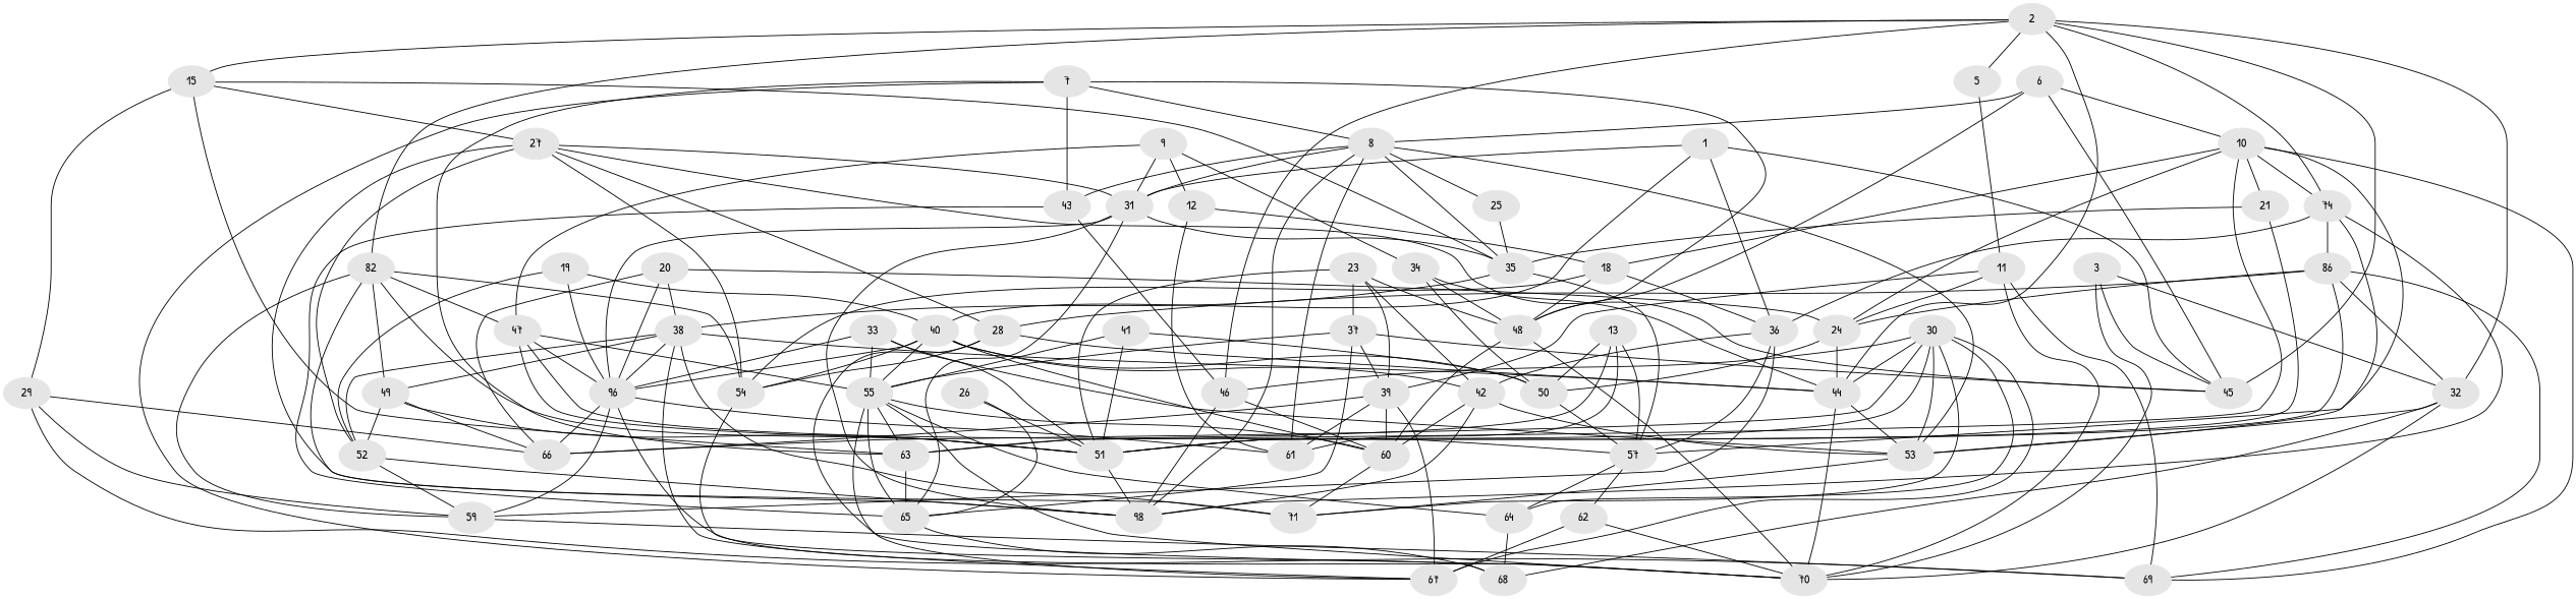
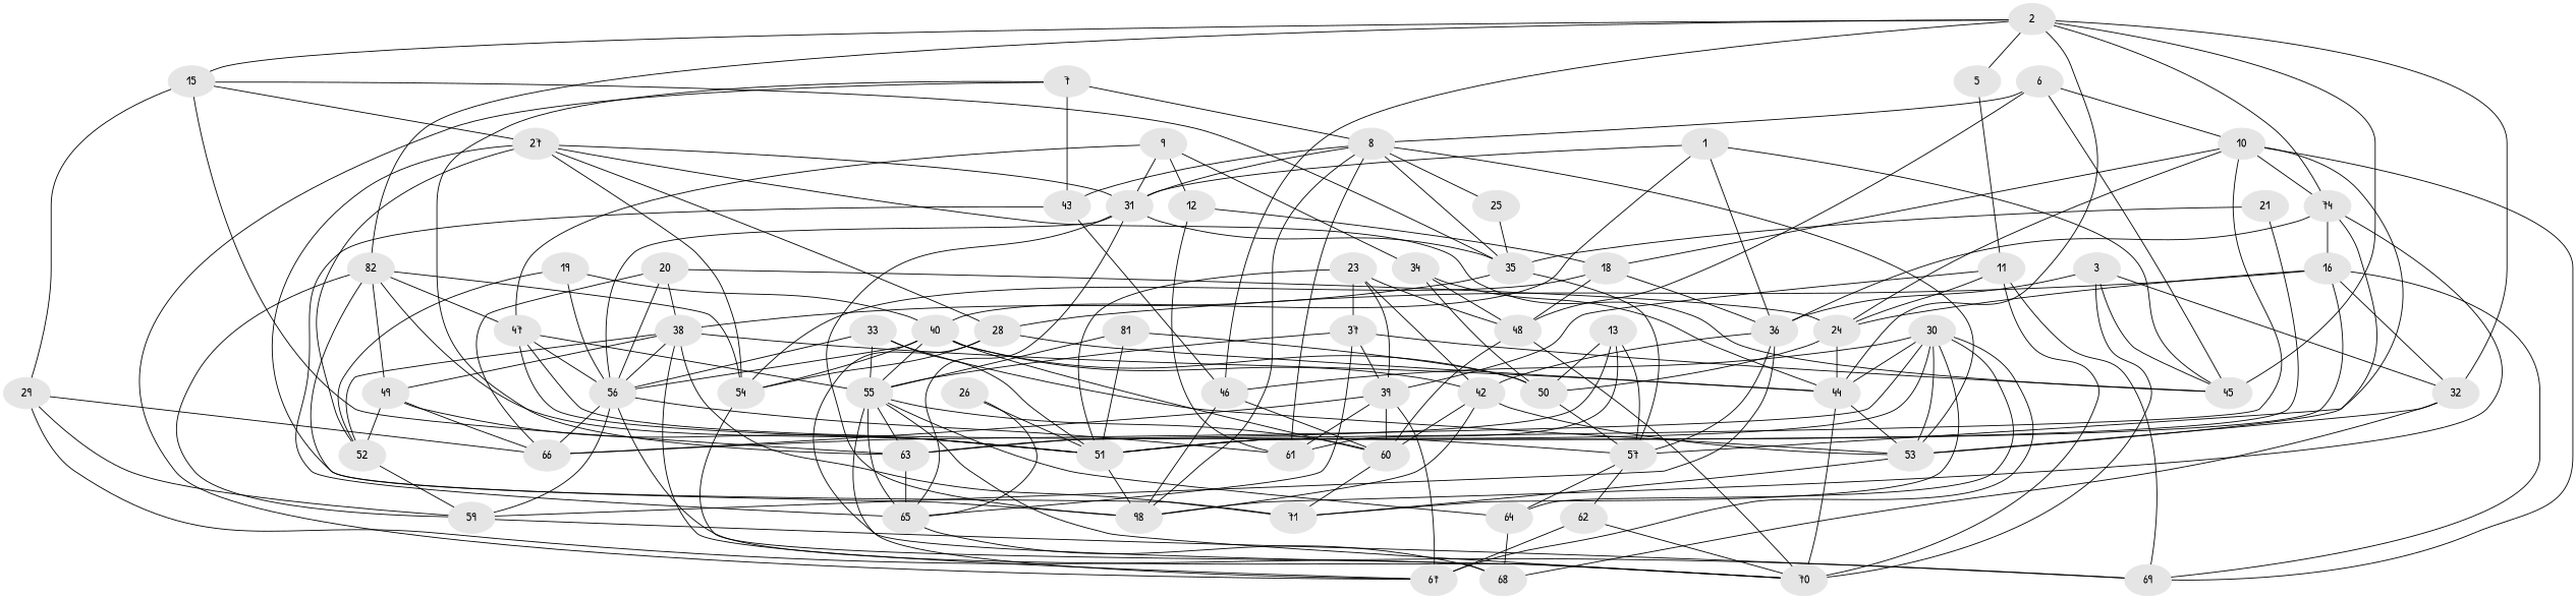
  graph {
    fontname="Patrick Hand"
    node [color=gray90 fontname="Patrick Hand" style=filled]
    edge [fontname="Patrick Hand" weight=1.0]
    1
    31
    36
    40
    45
-   56 [label=96]
+   56
    35
    n8 [label=98]
    65
    57
    59
    42
    50
    60
    54
    55
    2
    5
    n19 [label=74]
    15
    n21 [label=82]
    32
    44
    46
    11
    53
-   16 [label=86]
+   16
    63
    27
    29
    47
    51
    49
    70
    68
    3
    39
    67
    61
    66
    24
    69
    6
    8
    10
    48
    43
    25
    18
    21
    7
    38
    71
    9
    12
    34
    64
    13
    62
    28
    52
    19
    20
    23
    37
    26
    30
    33
-   41
+   41 [label=81]
    1 -- 31
    1 -- 36
    1 -- 40
    1 -- 45
    31 -- 56
    31 -- 35
    31 -- n8
    31 -- 65
    36 -- 57
    36 -- 59
    36 -- 42
    40 -- 56
    40 -- 42
    40 -- 50
    40 -- 60
    40 -- 54
    40 -- 55
    56 -- 59
    56 -- 70
    56 -- 61 [weight=2.0]
    56 -- 66 [weight=2.0]
    35 -- 57
    35 -- 38
    65 -- 68
    57 -- 64
    57 -- 62
    59 -- 69
    42 -- n8
    42 -- 60 [weight=2.0]
    42 -- 53
    50 -- 57
    60 -- 71
    54 -- 68
    55 -- 65
    55 -- 60
    55 -- 63
    55 -- 70
    55 -- 67
    55 -- 64
    2 -- 45
    2 -- 5
    2 -- n19
    2 -- 15
    2 -- n21
    2 -- 32
    2 -- 44
    2 -- 46
    5 -- 11
    n19 -- 36
    n19 -- n8
    n19 -- 53
    n19 -- 16
    15 -- 35
    15 -- 63
    15 -- 27
    15 -- 29
    n21 -- n8
    n21 -- 59
    n21 -- 54
    n21 -- 47
    n21 -- 51
    n21 -- 49
    32 -- 53
-   32 -- 70
    32 -- 68
    44 -- 53
    44 -- 70
    46 -- n8
    46 -- 60
    11 -- 70
    11 -- 39
    11 -- 24
    11 -- 69
    53 -- 71
    16 -- 32
    16 -- 51
    16 -- 24
    16 -- 69
    16 -- 28
    63 -- 65
    27 -- 31
    27 -- 45
    27 -- 54
    27 -- 71 [weight=2.0]
    27 -- 28
    27 -- 52
    29 -- 59
    29 -- 66
    29 -- 69
    47 -- 56
    47 -- 57
    47 -- 55
    47 -- 51
    51 -- n8
    49 -- 51
    49 -- 66
    49 -- 52
+   3 -- 36
    3 -- 45
    3 -- 32
    3 -- 70
    39 -- 60
    39 -- 67
    39 -- 61
    39 -- 66
    24 -- 50
    24 -- 44
    6 -- 45
    6 -- 8
    6 -- 10
    6 -- 48
    8 -- 31
    8 -- 35
    8 -- n8
    8 -- 53
    8 -- 61
    8 -- 43
    8 -- 25
    10 -- 57
    10 -- n19
    10 -- 63
    10 -- 24
    10 -- 69
    10 -- 18
-   10 -- 21
    48 -- 60
    48 -- 70 [weight=2.0]
    43 -- 65
    43 -- 46
    25 -- 35
    18 -- 36
    18 -- 54
    18 -- 48
    21 -- 35
    21 -- 51
    7 -- 63
    7 -- 67
    7 -- 8
-   7 -- 48
    7 -- 43
    38 -- 56
    38 -- 44
    38 -- 49
    38 -- 67
    38 -- 71
    38 -- 52
    9 -- 31
    9 -- 47
    9 -- 12
    9 -- 34
    12 -- 61
    12 -- 18
    34 -- 50
    34 -- 44
    34 -- 48
    64 -- 68
    13 -- 57
    13 -- 50
    13 -- 63
    13 -- 61
    62 -- 70
    62 -- 67 [weight=2.0]
    28 -- 54
    28 -- 44
    28 -- 70
-   52 -- n8
    52 -- 59
    19 -- 40
    19 -- 56
    19 -- 52
    20 -- 56
    20 -- 66
    20 -- 24
    20 -- 38
    23 -- 42
    23 -- 51
    23 -- 39
    23 -- 48
    23 -- 37
    37 -- 45
    37 -- 65
    37 -- 55
    37 -- 39
    26 -- 65
    26 -- 51
    30 -- 44
    30 -- 46
    30 -- 53
    30 -- 51
    30 -- 67
    30 -- 66
    30 -- 71
    30 -- 64
    33 -- 56
    33 -- 55
    33 -- 53
    33 -- 51
    41 -- 50
    41 -- 55
    41 -- 51
  }
